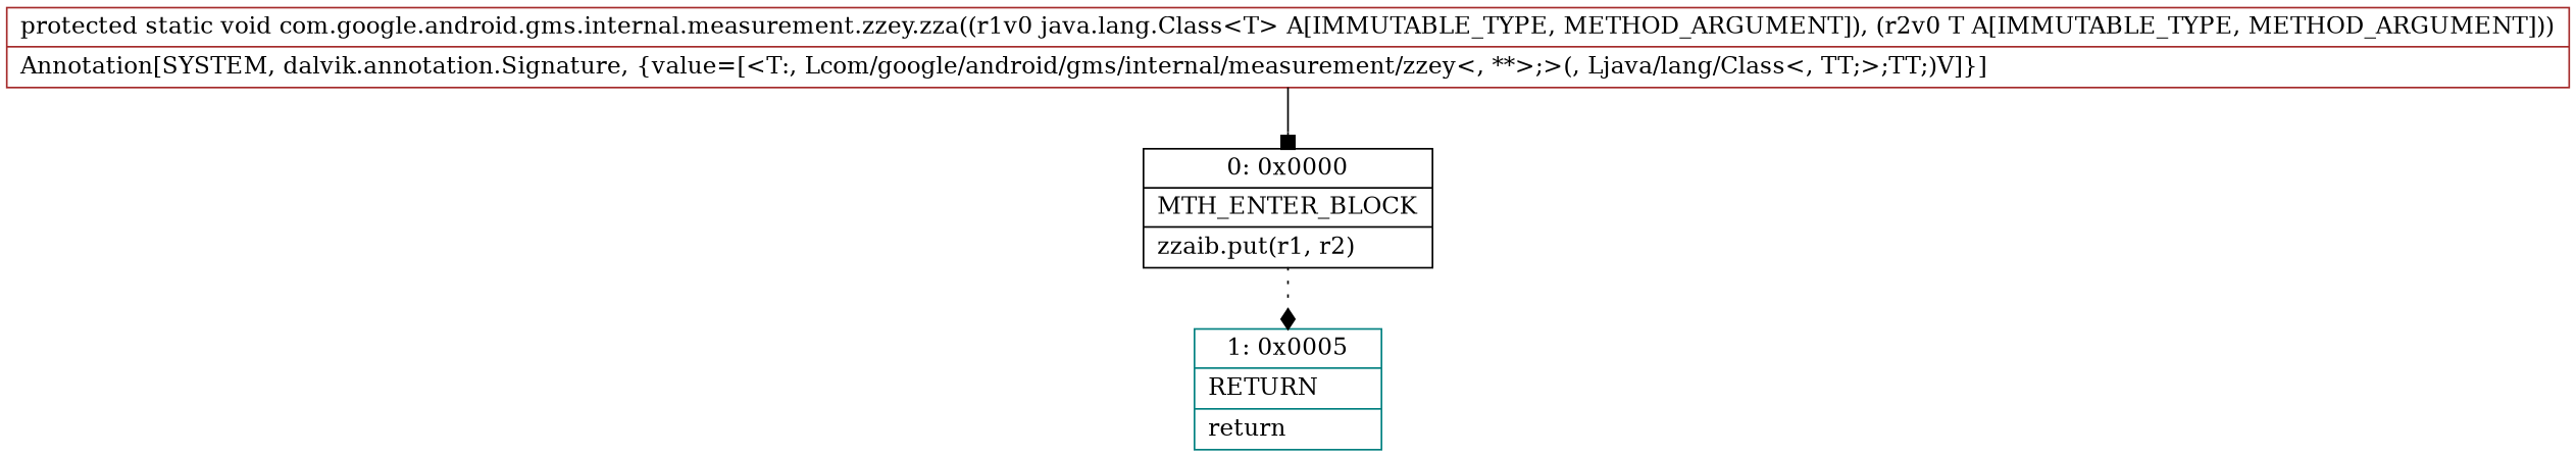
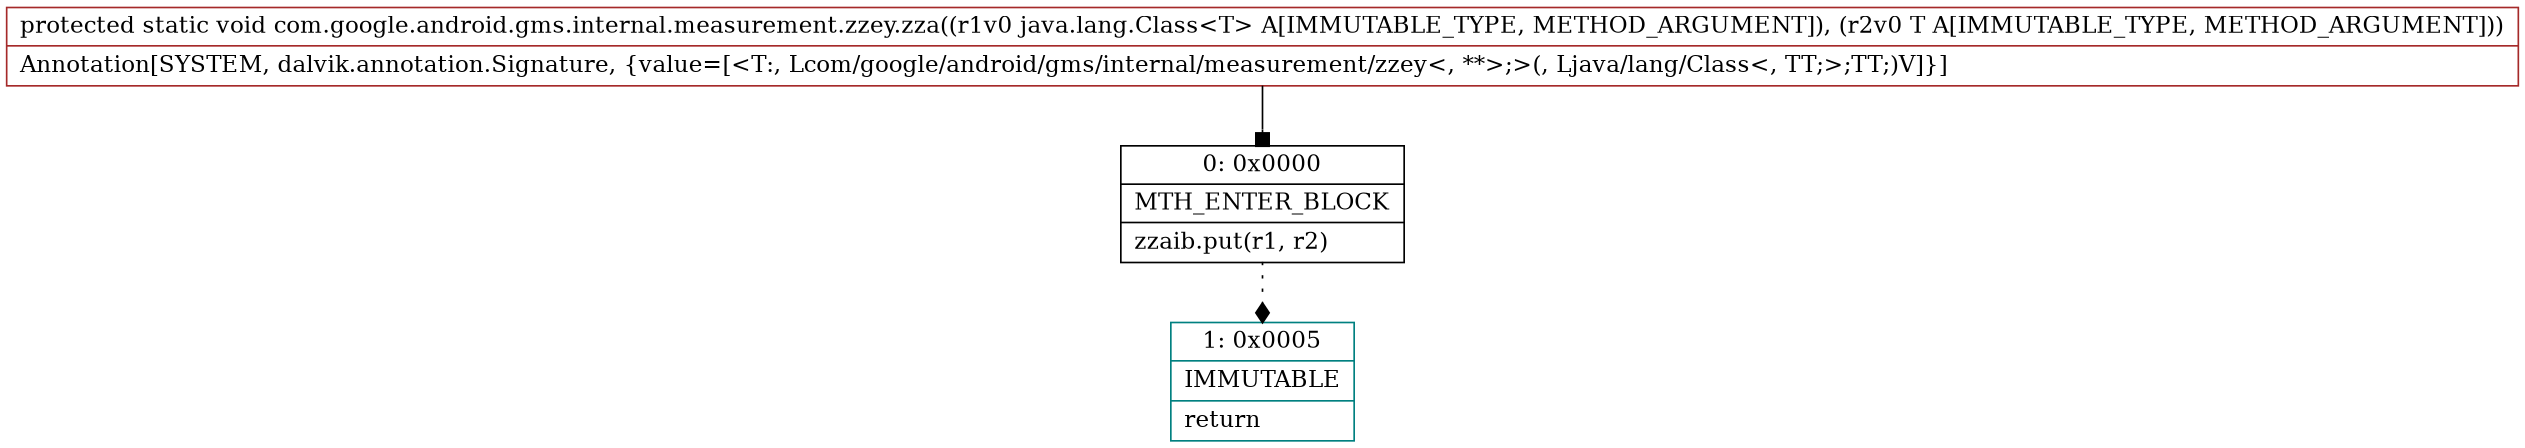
  digraph {
    node [shape=record]
    n1 [label="{0\:\ 0x0000|MTH_ENTER_BLOCK\l|zzaib.put(r1, r2)\l}" color=black]
-   n2 [label="{1\:\ 0x0005|RETURN\l|return\l}" color=teal]
+   n2 [label="{1\:\ 0x0005|IMMUTABLE\l|return\l}" color=teal]
    n3 [label="{protected static void com.google.android.gms.internal.measurement.zzey.zza((r1v0 java.lang.Class\<T\> A[IMMUTABLE_TYPE, METHOD_ARGUMENT]), (r2v0 T A[IMMUTABLE_TYPE, METHOD_ARGUMENT]))  | Annotation[SYSTEM, dalvik.annotation.Signature, \{value=[\<T:, Lcom\/google\/android\/gms\/internal\/measurement\/zzey\<, **\>;\>(, Ljava\/lang\/Class\<, TT;\>;TT;)V]\}]\l}" color=brown]
    n1 -> n2 [style=dotted arrowhead=diamond]
    n3 -> n1 [style=solid arrowhead=box]
  }
